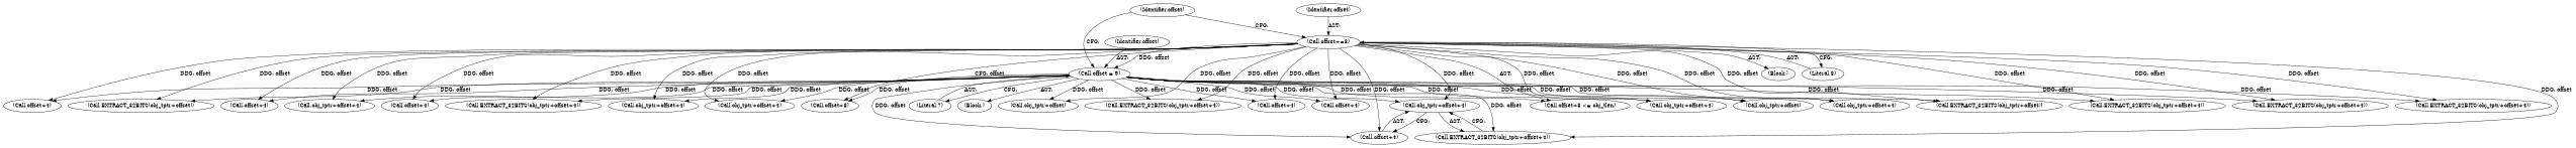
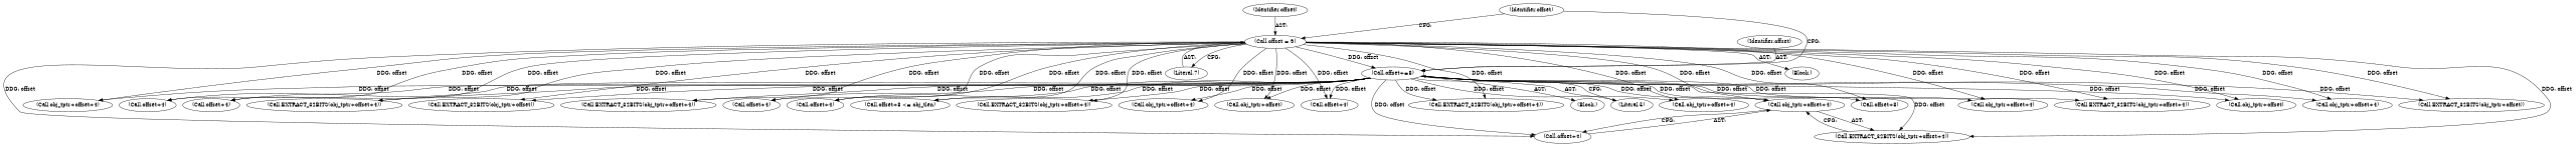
  digraph {
    n1 [label="(Call,obj_tptr+offset+4)"]
    n2 [label="(Call,offset+4)"]
    n3 [label="(Call,EXTRACT_32BITS(obj_tptr+offset+4))"]
    n4 [label="(Call,offset = 9)"]
    n5 [label="(Call,offset+=8)"]
    n6 [label="(Call,EXTRACT_32BITS(obj_tptr+offset+4))"]
    n7 [label="(Call,obj_tptr+offset+4)"]
    n8 [label="(Call,offset+4)"]
    n9 [label="(Call,offset+4)"]
    n10 [label="(Call,EXTRACT_32BITS(obj_tptr+offset))"]
    n11 [label="(Call,EXTRACT_32BITS(obj_tptr+offset+4))"]
    n12 [label="(Call,EXTRACT_32BITS(obj_tptr+offset+4))"]
    n13 [label="(Call,offset+4)"]
    n14 [label="(Call,EXTRACT_32BITS(obj_tptr+offset+4))"]
    n15 [label="(Call,obj_tptr+offset+4)"]
    n16 [label="(Literal,7)"]
    n17 [label="(Call,offset+8)"]
    n18 [label="(Call,obj_tptr+offset+4)"]
    n19 [label="(Call,EXTRACT_32BITS(obj_tptr+offset+4))"]
    n20 [label="(Call,obj_tptr+offset)"]
    n21 [label="(Call,obj_tptr+offset+4)"]
    n22 [label="(Call,EXTRACT_32BITS(obj_tptr+offset))"]
    n23 [label="(Call,offset+4)"]
    n24 [label="(Call,offset+8 <= obj_tlen)"]
    n25 [label="(Call,obj_tptr+offset+4)"]
    n26 [label="(Block,)"]
    n27 [label="(Call,offset+4)"]
    n28 [label="(Call,obj_tptr+offset)"]
    n29 [label="(Block,)"]
-   n30 [label="(Literal,8)"]
+   n30 [label="(Literal,5)"]
    n31 [label="(Identifier,offset)"]
    n32 [label="(Identifier,offset)"]
    n33 [label="(Identifier,offset)"]
    n1 -> n2 [label="CFG: "]
    n1 -> n3 [label="AST: "]
    n2 -> n1 [label="AST: "]
    n3 -> n1 [label="CFG: "]
    n4 -> n1 [label="DDG: offset"]
    n4 -> n2 [label="DDG: offset"]
    n4 -> n3 [label="DDG: offset"]
-   n5 -> n4 [label="DDG: offset"]
+   n4 -> n5 [label="DDG: offset"]
    n4 -> n6 [label="DDG: offset"]
    n4 -> n7 [label="DDG: offset"]
    n4 -> n8 [label="DDG: offset"]
    n4 -> n9 [label="DDG: offset"]
    n4 -> n10 [label="DDG: offset"]
    n4 -> n11 [label="DDG: offset"]
    n4 -> n12 [label="DDG: offset"]
    n4 -> n13 [label="DDG: offset"]
    n4 -> n14 [label="DDG: offset"]
    n4 -> n15 [label="DDG: offset"]
    n4 -> n16 [label="CFG: "]
    n4 -> n17 [label="DDG: offset"]
    n4 -> n18 [label="DDG: offset"]
    n4 -> n19 [label="DDG: offset"]
    n4 -> n20 [label="DDG: offset"]
    n4 -> n21 [label="DDG: offset"]
    n4 -> n22 [label="DDG: offset"]
    n4 -> n23 [label="DDG: offset"]
    n4 -> n24 [label="DDG: offset"]
    n4 -> n25 [label="DDG: offset"]
    n4 -> n26 [label="AST: "]
    n4 -> n27 [label="DDG: offset"]
    n4 -> n28 [label="DDG: offset"]
    n5 -> n1 [label="DDG: offset"]
    n5 -> n2 [label="DDG: offset"]
    n5 -> n3 [label="DDG: offset"]
    n5 -> n6 [label="DDG: offset"]
    n5 -> n7 [label="DDG: offset"]
    n5 -> n8 [label="DDG: offset"]
    n5 -> n9 [label="DDG: offset"]
    n5 -> n10 [label="DDG: offset"]
    n5 -> n11 [label="DDG: offset"]
    n5 -> n12 [label="DDG: offset"]
    n5 -> n13 [label="DDG: offset"]
    n5 -> n14 [label="DDG: offset"]
    n5 -> n15 [label="DDG: offset"]
-   n5 -> n17 [label="CFG: offset"]
+   n5 -> n17 [label="DDG: offset"]
    n5 -> n18 [label="DDG: offset"]
    n5 -> n19 [label="DDG: offset"]
    n5 -> n20 [label="DDG: offset"]
    n5 -> n21 [label="DDG: offset"]
    n5 -> n22 [label="DDG: offset"]
    n5 -> n23 [label="DDG: offset"]
-   n5 -> n24 [label="AST: "]
+   n5 -> n24 [label="DDG: offset"]
    n5 -> n25 [label="DDG: offset"]
    n5 -> n27 [label="DDG: offset"]
    n5 -> n28 [label="DDG: offset"]
    n5 -> n29 [label="AST: "]
    n5 -> n30 [label="CFG: "]
    n16 -> n4 [label="AST: "]
    n30 -> n5 [label="AST: "]
    n31 -> n4 [label="AST: "]
    n32 -> n4 [label="CFG: "]
    n32 -> n5 [label="CFG: "]
    n33 -> n5 [label="AST: "]
  }
